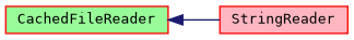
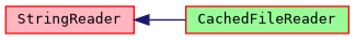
  digraph {
    rankdir=LR
    fontname="DejaVu Sans Mono"
    node [color=red fontname="DejaVu Sans Mono" fontsize=10 shape=record style=filled]
    n1 [fillcolor=lightpink height=0.2 label=StringReader width=0.4]
    n2 [fillcolor=palegreen height=0.2 label=CachedFileReader width=0.4]
-   n2 -> n1 [color=midnightblue dir=back fontname="DejaVu Sans Mono" fontsize=10 labelfontname=Helvetica labelfontsize=10 style=solid]
+   n1 -> n2 [color=midnightblue dir=back fontname="DejaVu Sans Mono" fontsize=10 labelfontname=Helvetica labelfontsize=10 style=solid]
  }
